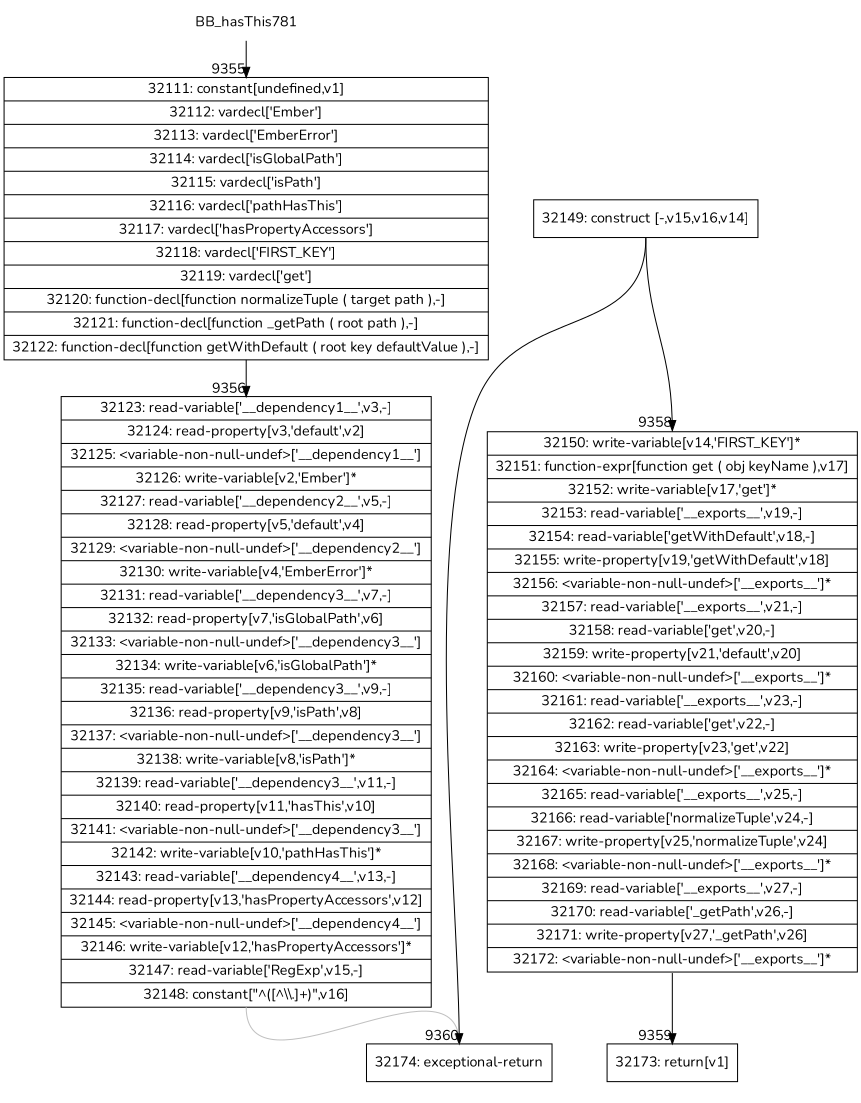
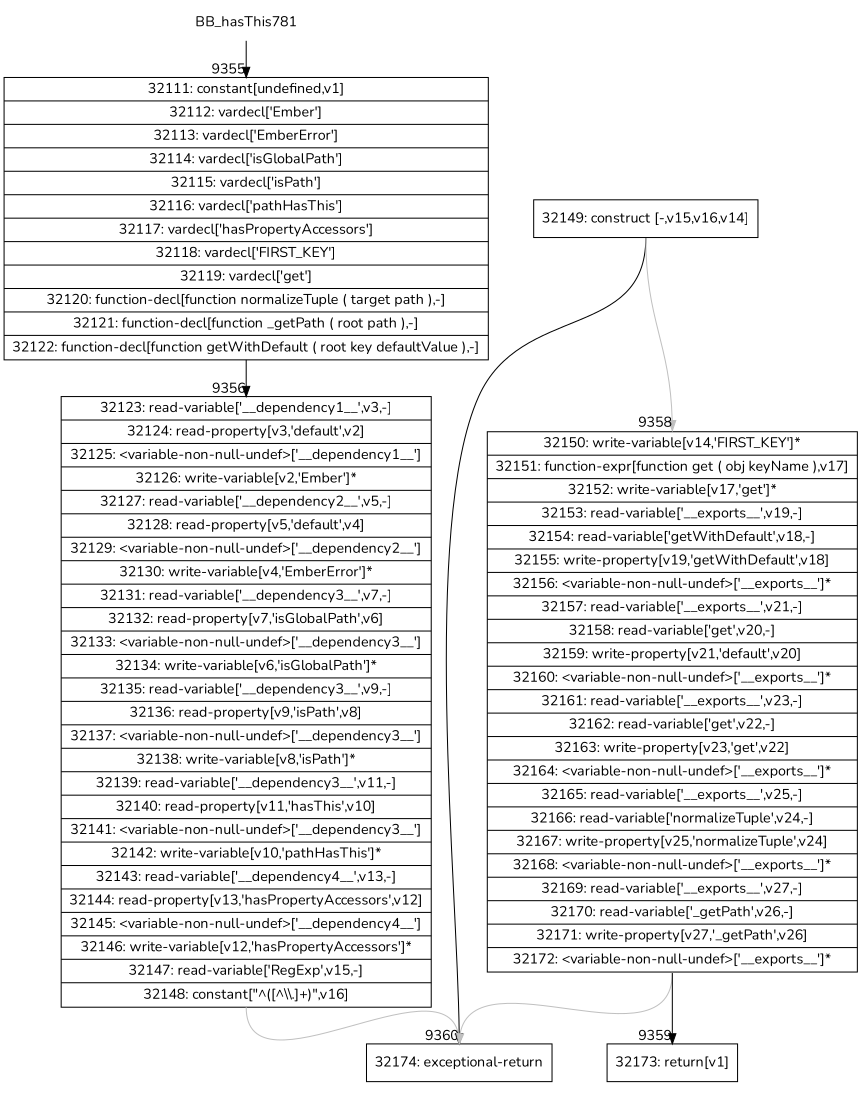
  digraph {
    fontname=Nunito
    rankdir=TD
    node [fontname=Nunito shape=record]
    edge [fontname=Nunito headport=n tailport=s]
    n1 [label=BB_hasThis781 shape=none]
    n2 [label="{32111: constant[undefined,v1]|32112: vardecl['Ember']|32113: vardecl['EmberError']|32114: vardecl['isGlobalPath']|32115: vardecl['isPath']|32116: vardecl['pathHasThis']|32117: vardecl['hasPropertyAccessors']|32118: vardecl['FIRST_KEY']|32119: vardecl['get']|32120: function-decl[function normalizeTuple ( target path ),-]|32121: function-decl[function _getPath ( root path ),-]|32122: function-decl[function getWithDefault ( root key defaultValue ),-]}"]
    n3 [label="{32123: read-variable['__dependency1__',v3,-]|32124: read-property[v3,'default',v2]|32125: \<variable-non-null-undef\>['__dependency1__']|32126: write-variable[v2,'Ember']*|32127: read-variable['__dependency2__',v5,-]|32128: read-property[v5,'default',v4]|32129: \<variable-non-null-undef\>['__dependency2__']|32130: write-variable[v4,'EmberError']*|32131: read-variable['__dependency3__',v7,-]|32132: read-property[v7,'isGlobalPath',v6]|32133: \<variable-non-null-undef\>['__dependency3__']|32134: write-variable[v6,'isGlobalPath']*|32135: read-variable['__dependency3__',v9,-]|32136: read-property[v9,'isPath',v8]|32137: \<variable-non-null-undef\>['__dependency3__']|32138: write-variable[v8,'isPath']*|32139: read-variable['__dependency3__',v11,-]|32140: read-property[v11,'hasThis',v10]|32141: \<variable-non-null-undef\>['__dependency3__']|32142: write-variable[v10,'pathHasThis']*|32143: read-variable['__dependency4__',v13,-]|32144: read-property[v13,'hasPropertyAccessors',v12]|32145: \<variable-non-null-undef\>['__dependency4__']|32146: write-variable[v12,'hasPropertyAccessors']*|32147: read-variable['RegExp',v15,-]|32148: constant[\"^([^\\\\.]+)\",v16]}"]
    n4 [label="{32174: exceptional-return}"]
    n5 [label="{32149: construct [-,v15,v16,v14]}"]
    n6 [label="{32150: write-variable[v14,'FIRST_KEY']*|32151: function-expr[function get ( obj keyName ),v17]|32152: write-variable[v17,'get']*|32153: read-variable['__exports__',v19,-]|32154: read-variable['getWithDefault',v18,-]|32155: write-property[v19,'getWithDefault',v18]|32156: \<variable-non-null-undef\>['__exports__']*|32157: read-variable['__exports__',v21,-]|32158: read-variable['get',v20,-]|32159: write-property[v21,'default',v20]|32160: \<variable-non-null-undef\>['__exports__']*|32161: read-variable['__exports__',v23,-]|32162: read-variable['get',v22,-]|32163: write-property[v23,'get',v22]|32164: \<variable-non-null-undef\>['__exports__']*|32165: read-variable['__exports__',v25,-]|32166: read-variable['normalizeTuple',v24,-]|32167: write-property[v25,'normalizeTuple',v24]|32168: \<variable-non-null-undef\>['__exports__']*|32169: read-variable['__exports__',v27,-]|32170: read-variable['_getPath',v26,-]|32171: write-property[v27,'_getPath',v26]|32172: \<variable-non-null-undef\>['__exports__']*}"]
    n7 [label="{32173: return[v1]}"]
    n1 -> n2 [headlabel="    9355"]
    n2 -> n3 [headlabel="      9356"]
    n3 -> n4 [color=gray headlabel="      9360"]
    n5 -> n4 [color=black]
-   n5 -> n6 [headlabel="      9358"]
+   n5 -> n6 [headlabel="      9358" color=gray]
+   n6 -> n4 [color=gray]
    n6 -> n7 [headlabel="      9359"]
  }
